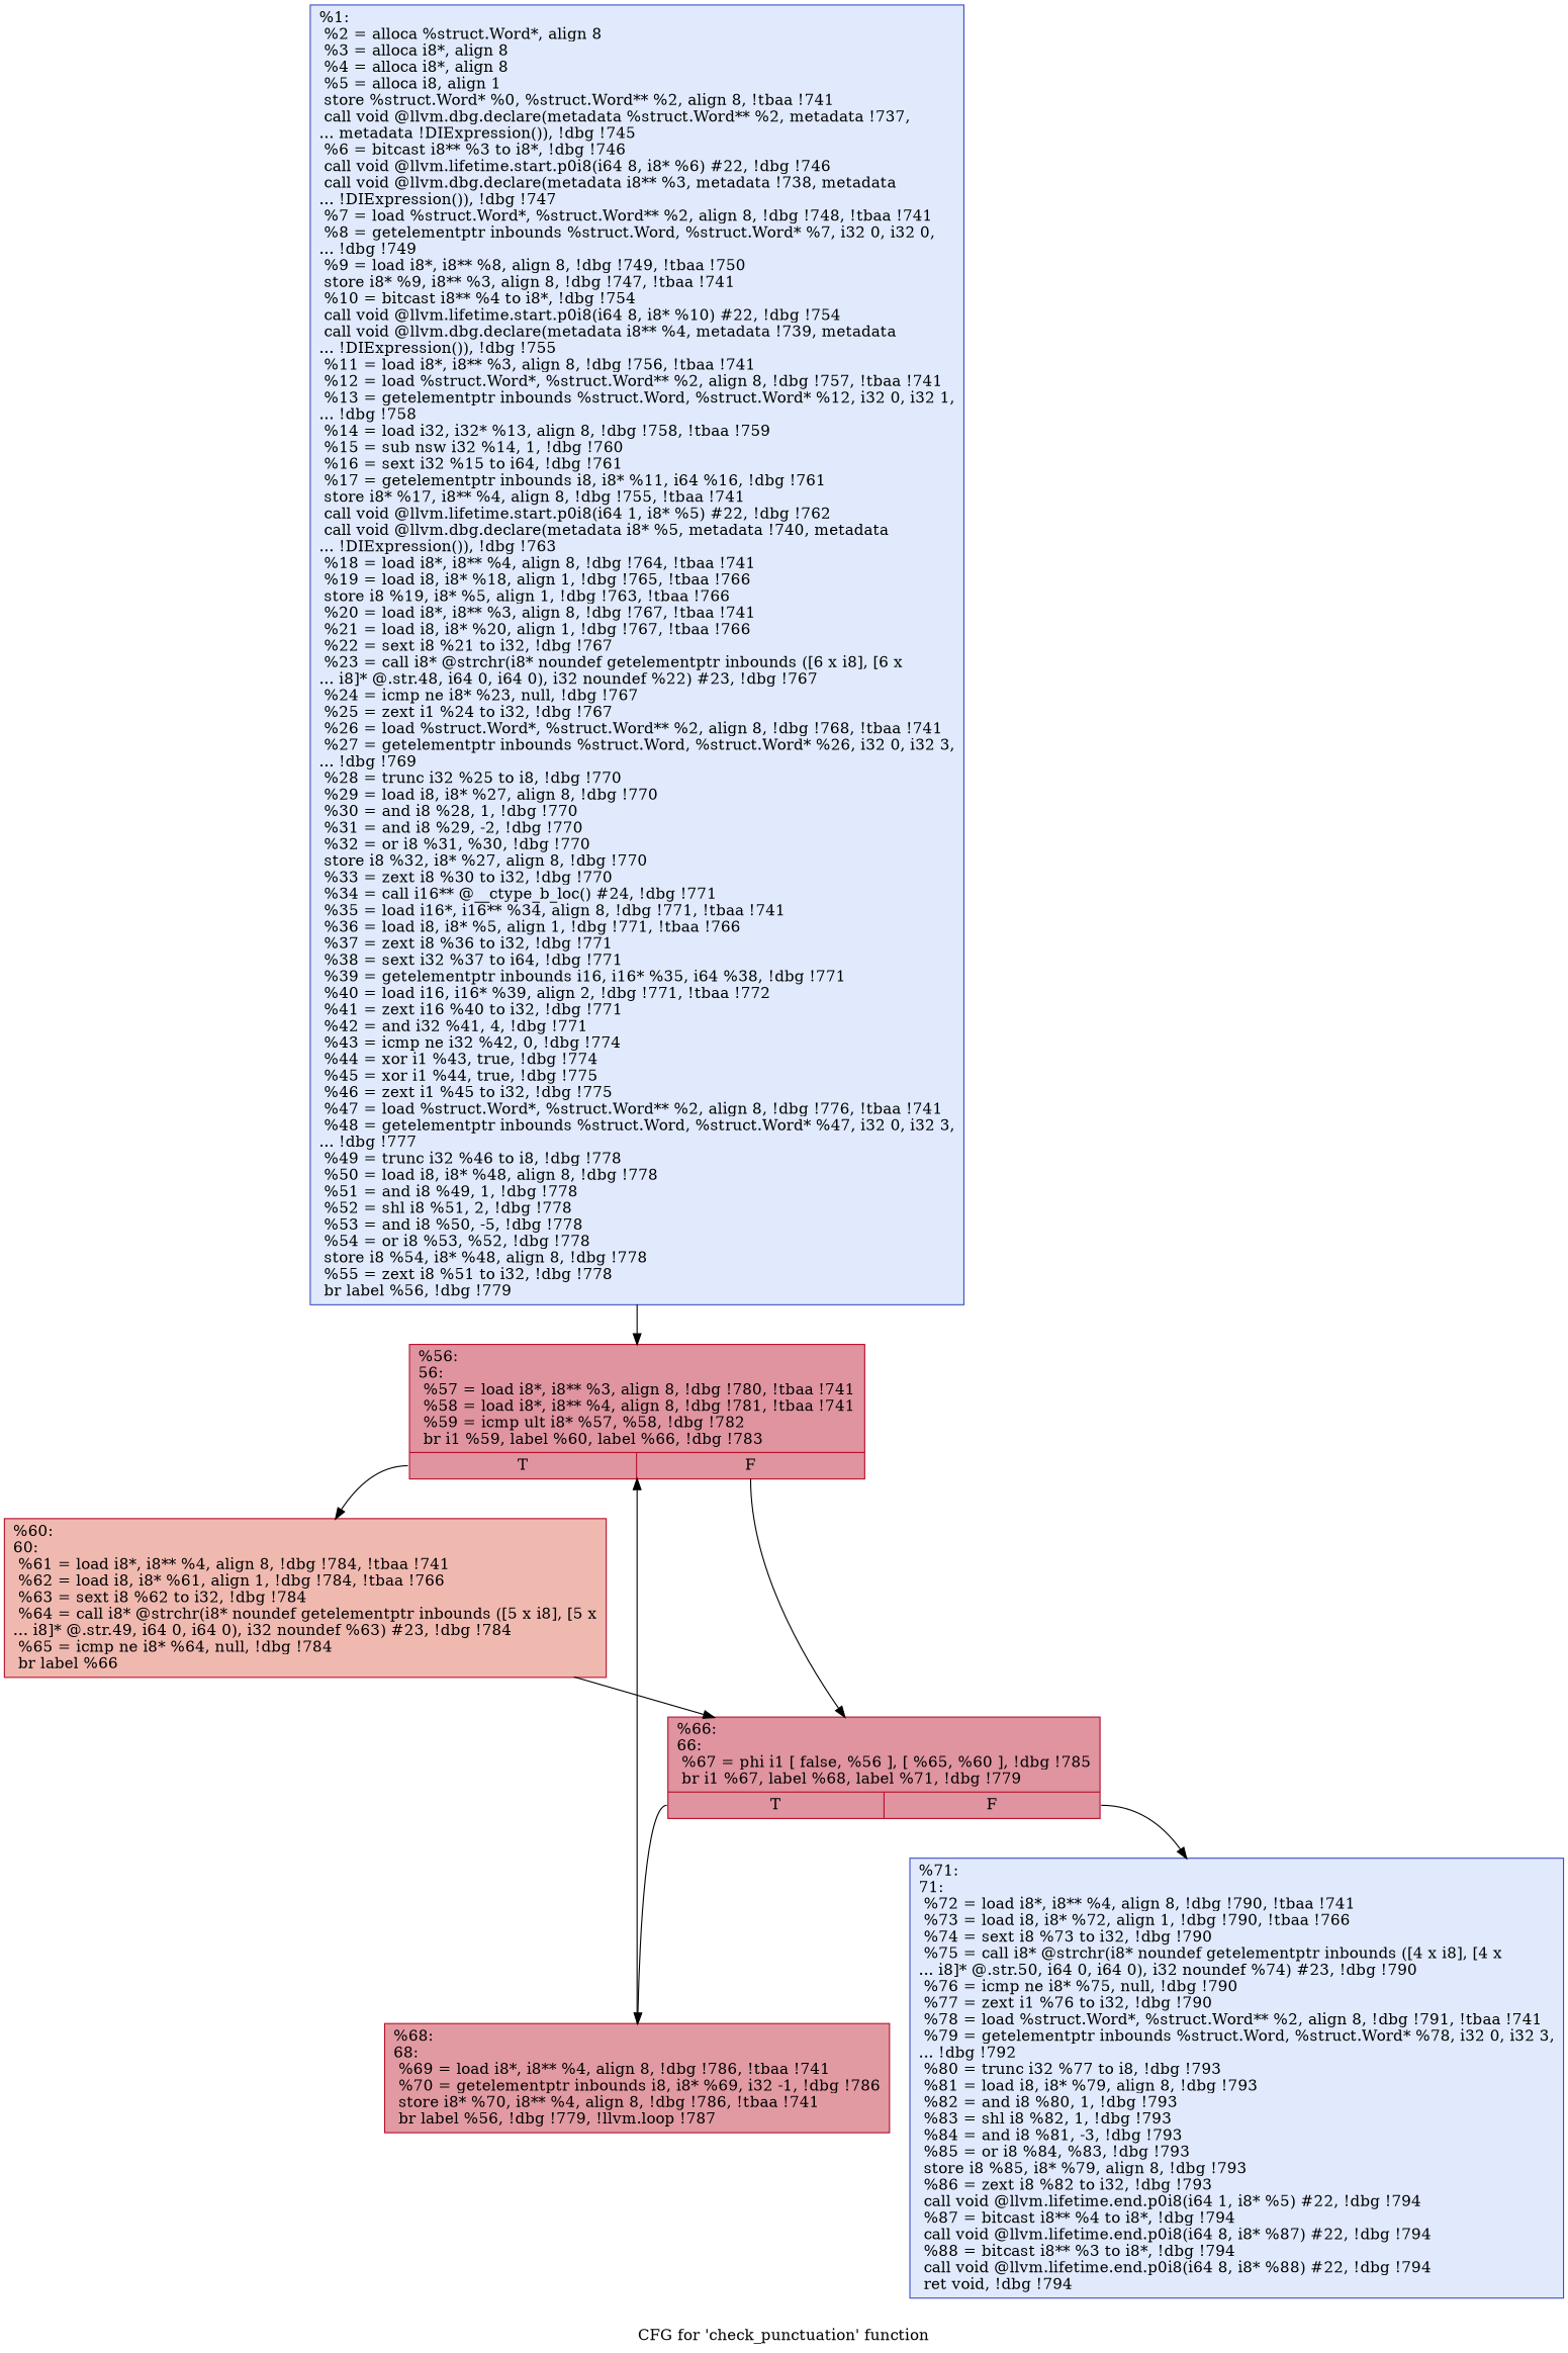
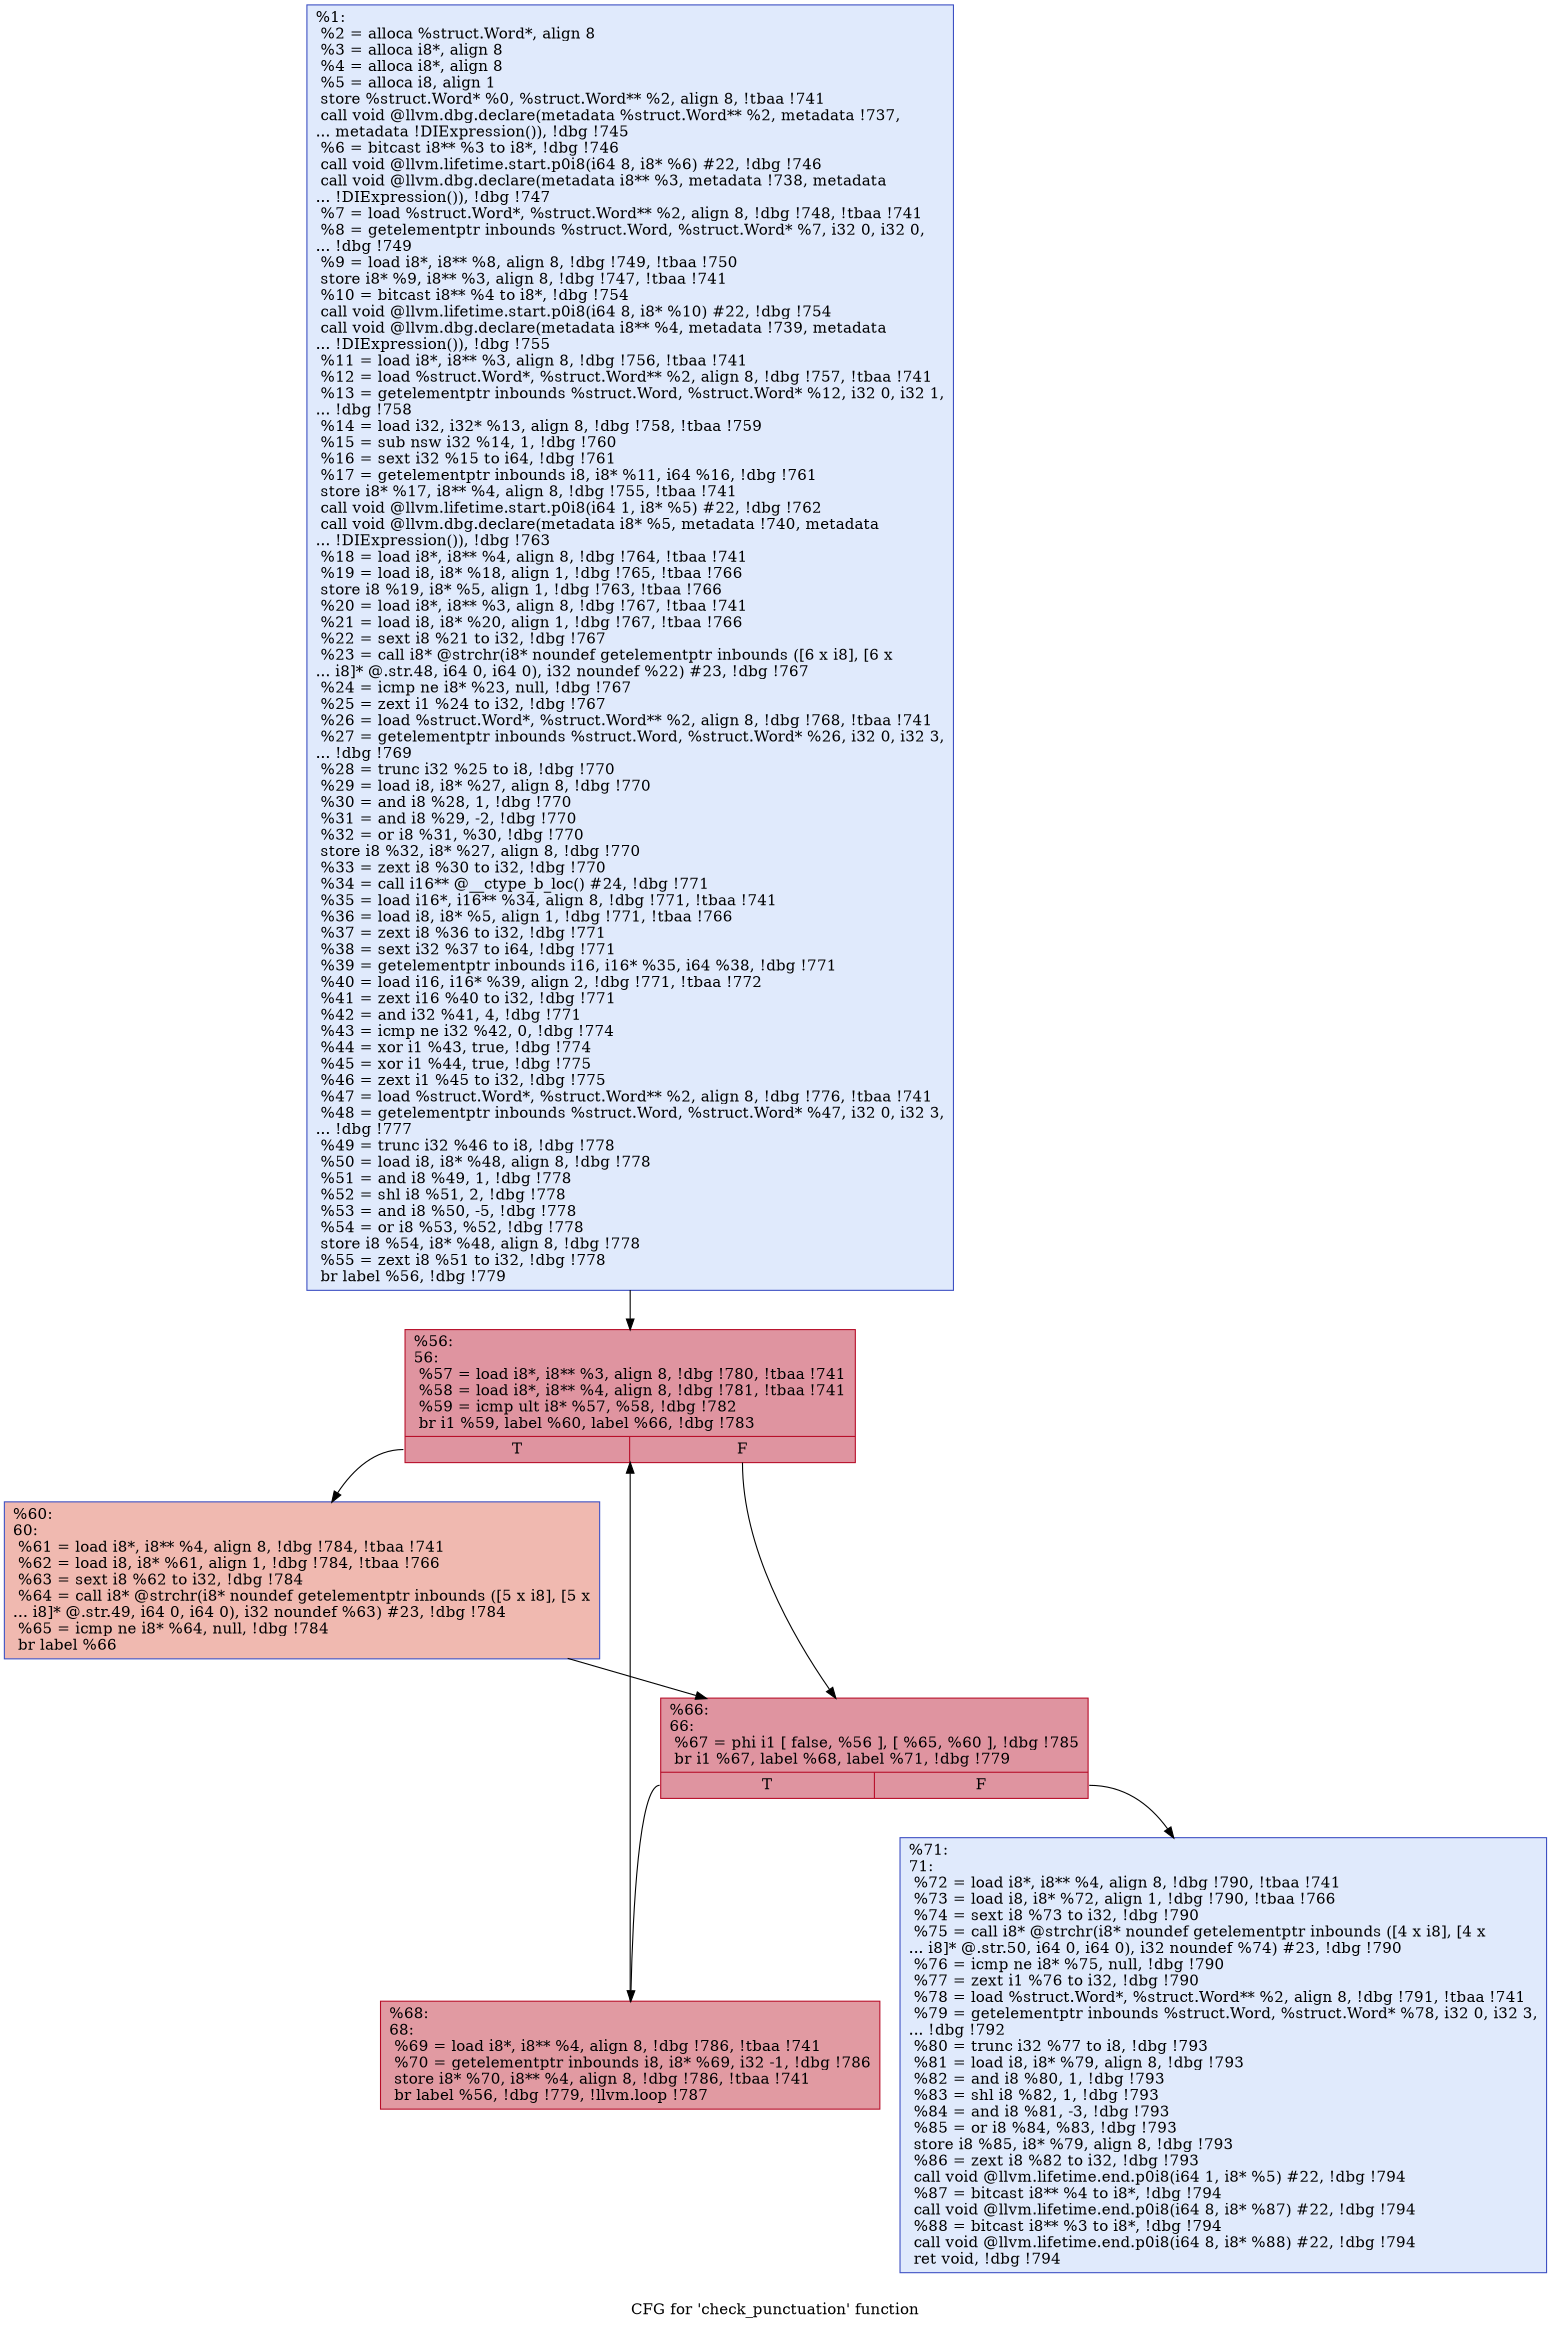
  digraph {
    label="CFG for 'check_punctuation' function"
    node [color="#3d50c3ff" fillcolor="#b9d0f970" shape=record style=filled]
    n1 [label="{%1:\l  %2 = alloca %struct.Word*, align 8\l  %3 = alloca i8*, align 8\l  %4 = alloca i8*, align 8\l  %5 = alloca i8, align 1\l  store %struct.Word* %0, %struct.Word** %2, align 8, !tbaa !741\l  call void @llvm.dbg.declare(metadata %struct.Word** %2, metadata !737,\l... metadata !DIExpression()), !dbg !745\l  %6 = bitcast i8** %3 to i8*, !dbg !746\l  call void @llvm.lifetime.start.p0i8(i64 8, i8* %6) #22, !dbg !746\l  call void @llvm.dbg.declare(metadata i8** %3, metadata !738, metadata\l... !DIExpression()), !dbg !747\l  %7 = load %struct.Word*, %struct.Word** %2, align 8, !dbg !748, !tbaa !741\l  %8 = getelementptr inbounds %struct.Word, %struct.Word* %7, i32 0, i32 0,\l... !dbg !749\l  %9 = load i8*, i8** %8, align 8, !dbg !749, !tbaa !750\l  store i8* %9, i8** %3, align 8, !dbg !747, !tbaa !741\l  %10 = bitcast i8** %4 to i8*, !dbg !754\l  call void @llvm.lifetime.start.p0i8(i64 8, i8* %10) #22, !dbg !754\l  call void @llvm.dbg.declare(metadata i8** %4, metadata !739, metadata\l... !DIExpression()), !dbg !755\l  %11 = load i8*, i8** %3, align 8, !dbg !756, !tbaa !741\l  %12 = load %struct.Word*, %struct.Word** %2, align 8, !dbg !757, !tbaa !741\l  %13 = getelementptr inbounds %struct.Word, %struct.Word* %12, i32 0, i32 1,\l... !dbg !758\l  %14 = load i32, i32* %13, align 8, !dbg !758, !tbaa !759\l  %15 = sub nsw i32 %14, 1, !dbg !760\l  %16 = sext i32 %15 to i64, !dbg !761\l  %17 = getelementptr inbounds i8, i8* %11, i64 %16, !dbg !761\l  store i8* %17, i8** %4, align 8, !dbg !755, !tbaa !741\l  call void @llvm.lifetime.start.p0i8(i64 1, i8* %5) #22, !dbg !762\l  call void @llvm.dbg.declare(metadata i8* %5, metadata !740, metadata\l... !DIExpression()), !dbg !763\l  %18 = load i8*, i8** %4, align 8, !dbg !764, !tbaa !741\l  %19 = load i8, i8* %18, align 1, !dbg !765, !tbaa !766\l  store i8 %19, i8* %5, align 1, !dbg !763, !tbaa !766\l  %20 = load i8*, i8** %3, align 8, !dbg !767, !tbaa !741\l  %21 = load i8, i8* %20, align 1, !dbg !767, !tbaa !766\l  %22 = sext i8 %21 to i32, !dbg !767\l  %23 = call i8* @strchr(i8* noundef getelementptr inbounds ([6 x i8], [6 x\l... i8]* @.str.48, i64 0, i64 0), i32 noundef %22) #23, !dbg !767\l  %24 = icmp ne i8* %23, null, !dbg !767\l  %25 = zext i1 %24 to i32, !dbg !767\l  %26 = load %struct.Word*, %struct.Word** %2, align 8, !dbg !768, !tbaa !741\l  %27 = getelementptr inbounds %struct.Word, %struct.Word* %26, i32 0, i32 3,\l... !dbg !769\l  %28 = trunc i32 %25 to i8, !dbg !770\l  %29 = load i8, i8* %27, align 8, !dbg !770\l  %30 = and i8 %28, 1, !dbg !770\l  %31 = and i8 %29, -2, !dbg !770\l  %32 = or i8 %31, %30, !dbg !770\l  store i8 %32, i8* %27, align 8, !dbg !770\l  %33 = zext i8 %30 to i32, !dbg !770\l  %34 = call i16** @__ctype_b_loc() #24, !dbg !771\l  %35 = load i16*, i16** %34, align 8, !dbg !771, !tbaa !741\l  %36 = load i8, i8* %5, align 1, !dbg !771, !tbaa !766\l  %37 = zext i8 %36 to i32, !dbg !771\l  %38 = sext i32 %37 to i64, !dbg !771\l  %39 = getelementptr inbounds i16, i16* %35, i64 %38, !dbg !771\l  %40 = load i16, i16* %39, align 2, !dbg !771, !tbaa !772\l  %41 = zext i16 %40 to i32, !dbg !771\l  %42 = and i32 %41, 4, !dbg !771\l  %43 = icmp ne i32 %42, 0, !dbg !774\l  %44 = xor i1 %43, true, !dbg !774\l  %45 = xor i1 %44, true, !dbg !775\l  %46 = zext i1 %45 to i32, !dbg !775\l  %47 = load %struct.Word*, %struct.Word** %2, align 8, !dbg !776, !tbaa !741\l  %48 = getelementptr inbounds %struct.Word, %struct.Word* %47, i32 0, i32 3,\l... !dbg !777\l  %49 = trunc i32 %46 to i8, !dbg !778\l  %50 = load i8, i8* %48, align 8, !dbg !778\l  %51 = and i8 %49, 1, !dbg !778\l  %52 = shl i8 %51, 2, !dbg !778\l  %53 = and i8 %50, -5, !dbg !778\l  %54 = or i8 %53, %52, !dbg !778\l  store i8 %54, i8* %48, align 8, !dbg !778\l  %55 = zext i8 %51 to i32, !dbg !778\l  br label %56, !dbg !779\l}"]
    n2 [color="#b70d28ff" fillcolor="#b70d2870" label="{%56:\l56:                                               \l  %57 = load i8*, i8** %3, align 8, !dbg !780, !tbaa !741\l  %58 = load i8*, i8** %4, align 8, !dbg !781, !tbaa !741\l  %59 = icmp ult i8* %57, %58, !dbg !782\l  br i1 %59, label %60, label %66, !dbg !783\l|{<s0>T|<s1>F}}"]
-   n3 [color="#b70d28ff" fillcolor="#de614d70" label="{%60:\l60:                                               \l  %61 = load i8*, i8** %4, align 8, !dbg !784, !tbaa !741\l  %62 = load i8, i8* %61, align 1, !dbg !784, !tbaa !766\l  %63 = sext i8 %62 to i32, !dbg !784\l  %64 = call i8* @strchr(i8* noundef getelementptr inbounds ([5 x i8], [5 x\l... i8]* @.str.49, i64 0, i64 0), i32 noundef %63) #23, !dbg !784\l  %65 = icmp ne i8* %64, null, !dbg !784\l  br label %66\l}"]
+   n3 [fillcolor="#de614d70" label="{%60:\l60:                                               \l  %61 = load i8*, i8** %4, align 8, !dbg !784, !tbaa !741\l  %62 = load i8, i8* %61, align 1, !dbg !784, !tbaa !766\l  %63 = sext i8 %62 to i32, !dbg !784\l  %64 = call i8* @strchr(i8* noundef getelementptr inbounds ([5 x i8], [5 x\l... i8]* @.str.49, i64 0, i64 0), i32 noundef %63) #23, !dbg !784\l  %65 = icmp ne i8* %64, null, !dbg !784\l  br label %66\l}"]
    n4 [color="#b70d28ff" fillcolor="#b70d2870" label="{%66:\l66:                                               \l  %67 = phi i1 [ false, %56 ], [ %65, %60 ], !dbg !785\l  br i1 %67, label %68, label %71, !dbg !779\l|{<s0>T|<s1>F}}"]
    n5 [color="#b70d28ff" fillcolor="#bb1b2c70" label="{%68:\l68:                                               \l  %69 = load i8*, i8** %4, align 8, !dbg !786, !tbaa !741\l  %70 = getelementptr inbounds i8, i8* %69, i32 -1, !dbg !786\l  store i8* %70, i8** %4, align 8, !dbg !786, !tbaa !741\l  br label %56, !dbg !779, !llvm.loop !787\l}"]
    n6 [label="{%71:\l71:                                               \l  %72 = load i8*, i8** %4, align 8, !dbg !790, !tbaa !741\l  %73 = load i8, i8* %72, align 1, !dbg !790, !tbaa !766\l  %74 = sext i8 %73 to i32, !dbg !790\l  %75 = call i8* @strchr(i8* noundef getelementptr inbounds ([4 x i8], [4 x\l... i8]* @.str.50, i64 0, i64 0), i32 noundef %74) #23, !dbg !790\l  %76 = icmp ne i8* %75, null, !dbg !790\l  %77 = zext i1 %76 to i32, !dbg !790\l  %78 = load %struct.Word*, %struct.Word** %2, align 8, !dbg !791, !tbaa !741\l  %79 = getelementptr inbounds %struct.Word, %struct.Word* %78, i32 0, i32 3,\l... !dbg !792\l  %80 = trunc i32 %77 to i8, !dbg !793\l  %81 = load i8, i8* %79, align 8, !dbg !793\l  %82 = and i8 %80, 1, !dbg !793\l  %83 = shl i8 %82, 1, !dbg !793\l  %84 = and i8 %81, -3, !dbg !793\l  %85 = or i8 %84, %83, !dbg !793\l  store i8 %85, i8* %79, align 8, !dbg !793\l  %86 = zext i8 %82 to i32, !dbg !793\l  call void @llvm.lifetime.end.p0i8(i64 1, i8* %5) #22, !dbg !794\l  %87 = bitcast i8** %4 to i8*, !dbg !794\l  call void @llvm.lifetime.end.p0i8(i64 8, i8* %87) #22, !dbg !794\l  %88 = bitcast i8** %3 to i8*, !dbg !794\l  call void @llvm.lifetime.end.p0i8(i64 8, i8* %88) #22, !dbg !794\l  ret void, !dbg !794\l}"]
    n1 -> n2
    n2 -> n3 [tailport=s0]
    n2 -> n4 [tailport=s1]
    n3 -> n4
    n4 -> n5 [tailport=s0]
    n4 -> n6 [tailport=s1]
    n5 -> n2
  }
